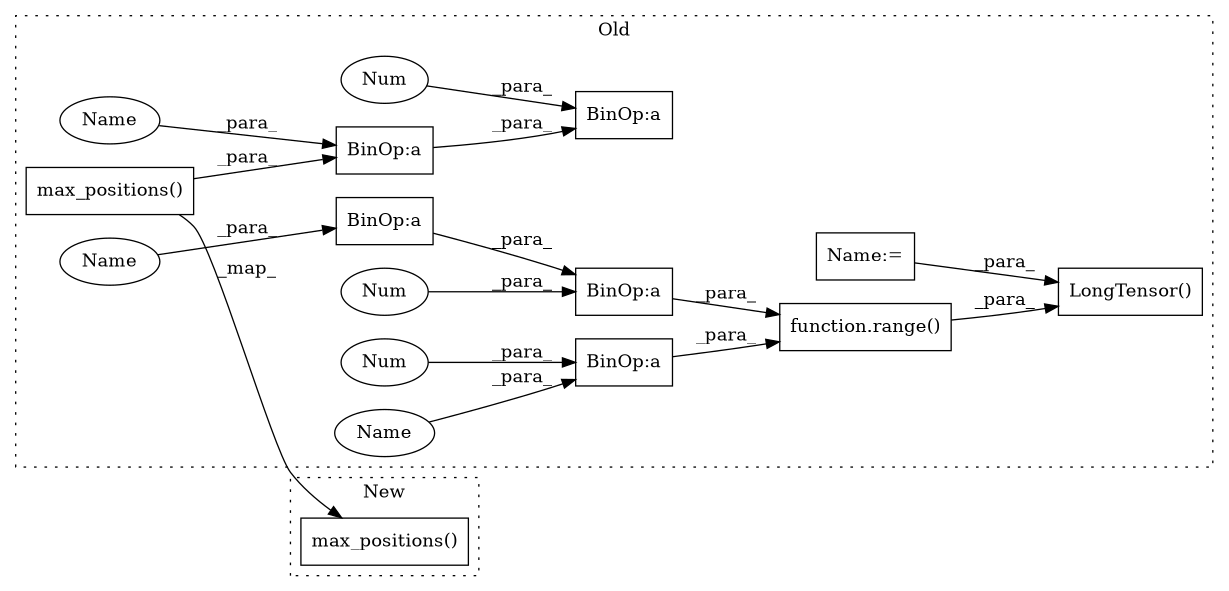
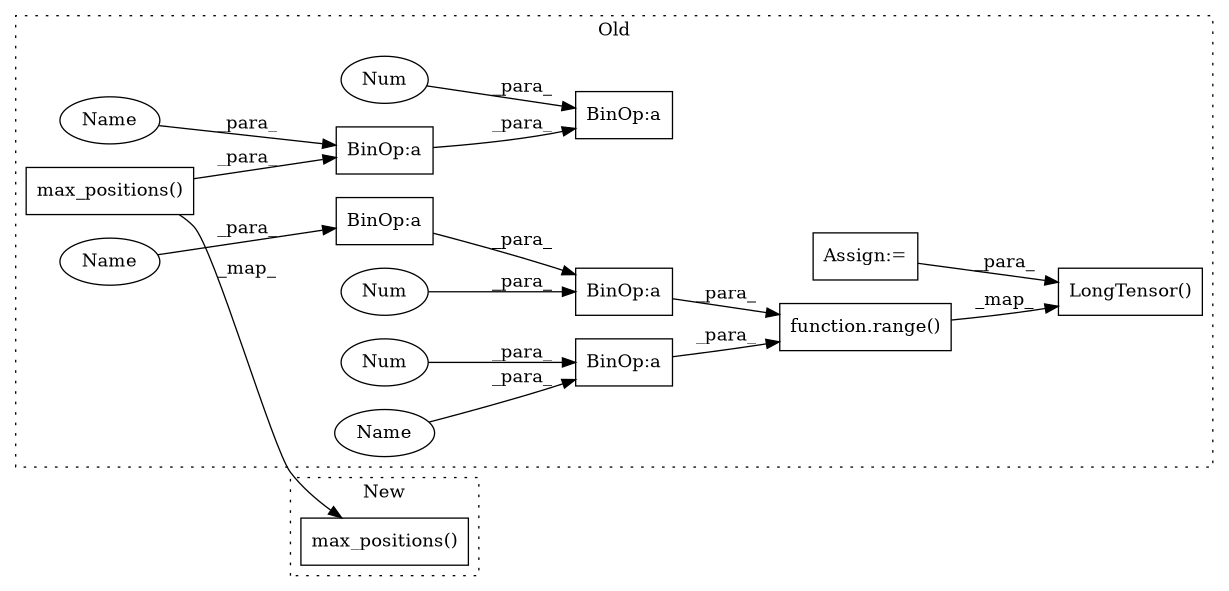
  digraph {
    rankdir=LR
    node [a=82 l=3 shape=box]
    n1 [a=75 l=25 label="max_positions()" s=1542]
    n2 [label="BinOp:a" s=1567]
    n3 [l=38 label="BinOp:a" s=1543]
    n4 [label="BinOp:a" s=1676]
    n5 [label="BinOp:a" s=1662]
    n6 [l=21 label="BinOp:a" s=1672]
    n7 [a=75 l="6,1" label="function.range()" s="1648,1694"]
    n8 [a=75 l="17,1" label="LongTensor()" s="1631,1695"]
    n9 [a=76 l=1 label=Num s=1581 shape=ellipse]
    n10 [a=76 l=1 label=Num s=1693 shape=ellipse]
    n11 [a=76 l=1 label=Num s=1665 shape=ellipse]
-   n12 [a=68 label="Name:=" s=1628]
+   n12 [a=68 label="Assign:=" s=1628]
    n13 [a=87 l=8 label=Name s=1570 shape=ellipse]
    n14 [a=87 l=8 label=Name s=1654 shape=ellipse]
    n15 [a=87 l=8 label=Name s=1668 shape=ellipse]
    n16 [a=75 l=25 label="max_positions()" s=1595]
    subgraph cluster_1 {
      label=Old
      style=dotted
      n1
      n2
      n3
      n4
      n5
      n6
      n7
      n8
      n9
      n10
      n11
      n12
      n13
      n14
      n15
    }
    subgraph cluster_2 {
      label=New
      style=dotted
      n16
    }
    n1 -> n2 [label=_para_]
    n1 -> n16 [label=_map_]
    n2 -> n3 [label=_para_]
    n4 -> n6 [label=_para_]
    n5 -> n7 [label=_para_]
    n6 -> n7 [label=_para_]
-   n7 -> n8 [label=_para_]
+   n7 -> n8 [label=_map_]
    n9 -> n3 [label=_para_]
    n10 -> n6 [label=_para_]
    n11 -> n5 [label=_para_]
    n12 -> n8 [label=_para_]
    n13 -> n2 [label=_para_]
    n14 -> n5 [label=_para_]
    n15 -> n4 [label=_para_]
  }
